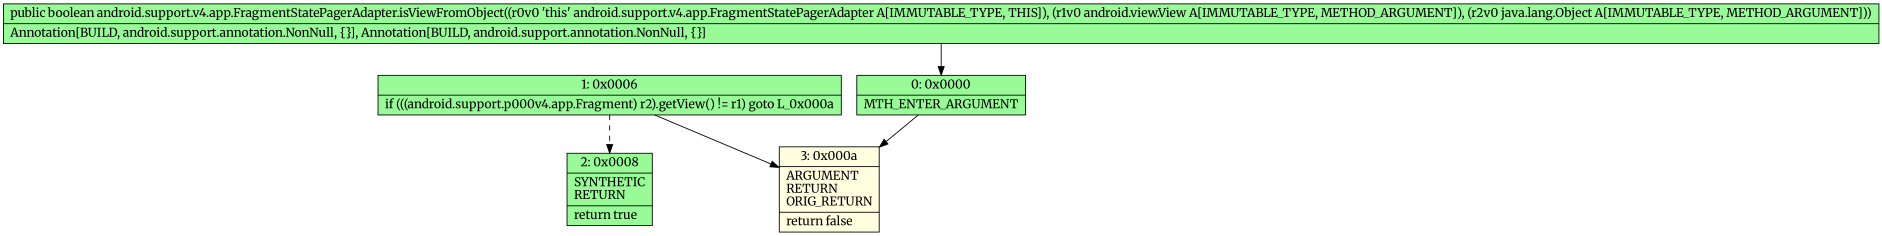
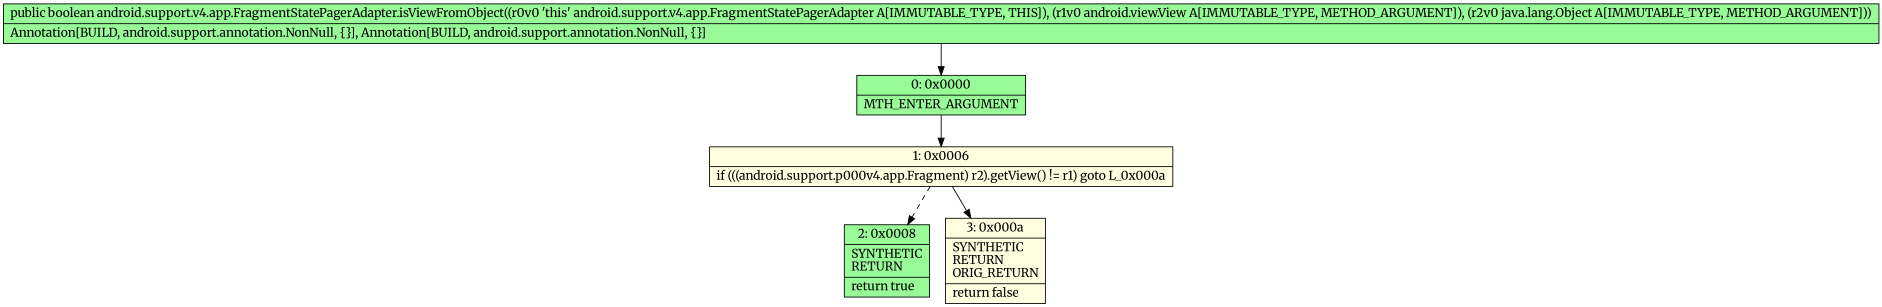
  digraph {
    fontname=Merriweather
    node [fillcolor=palegreen fontname=Merriweather shape=record style=filled]
    edge [fontname=Merriweather]
    n1 [label="{0\:\ 0x0000|MTH_ENTER_ARGUMENT\l}"]
-   n2 [label="{1\:\ 0x0006|if (((android.support.p000v4.app.Fragment) r2).getView() != r1) goto L_0x000a\l}"]
+   n2 [fillcolor=lightyellow label="{1\:\ 0x0006|if (((android.support.p000v4.app.Fragment) r2).getView() != r1) goto L_0x000a\l}"]
    n3 [label="{2\:\ 0x0008|SYNTHETIC\lRETURN\l|return true\l}"]
-   n4 [fillcolor=lightyellow label="{3\:\ 0x000a|ARGUMENT\lRETURN\lORIG_RETURN\l|return false\l}"]
+   n4 [fillcolor=lightyellow label="{3\:\ 0x000a|SYNTHETIC\lRETURN\lORIG_RETURN\l|return false\l}"]
    n5 [label="{public boolean android.support.v4.app.FragmentStatePagerAdapter.isViewFromObject((r0v0 'this' android.support.v4.app.FragmentStatePagerAdapter A[IMMUTABLE_TYPE, THIS]), (r1v0 android.view.View A[IMMUTABLE_TYPE, METHOD_ARGUMENT]), (r2v0 java.lang.Object A[IMMUTABLE_TYPE, METHOD_ARGUMENT]))  | Annotation[BUILD, android.support.annotation.NonNull, \{\}], Annotation[BUILD, android.support.annotation.NonNull, \{\}]\l}"]
-   n1 -> n4
+   n1 -> n2
    n2 -> n3 [style=dashed]
    n2 -> n4
    n5 -> n1
  }
